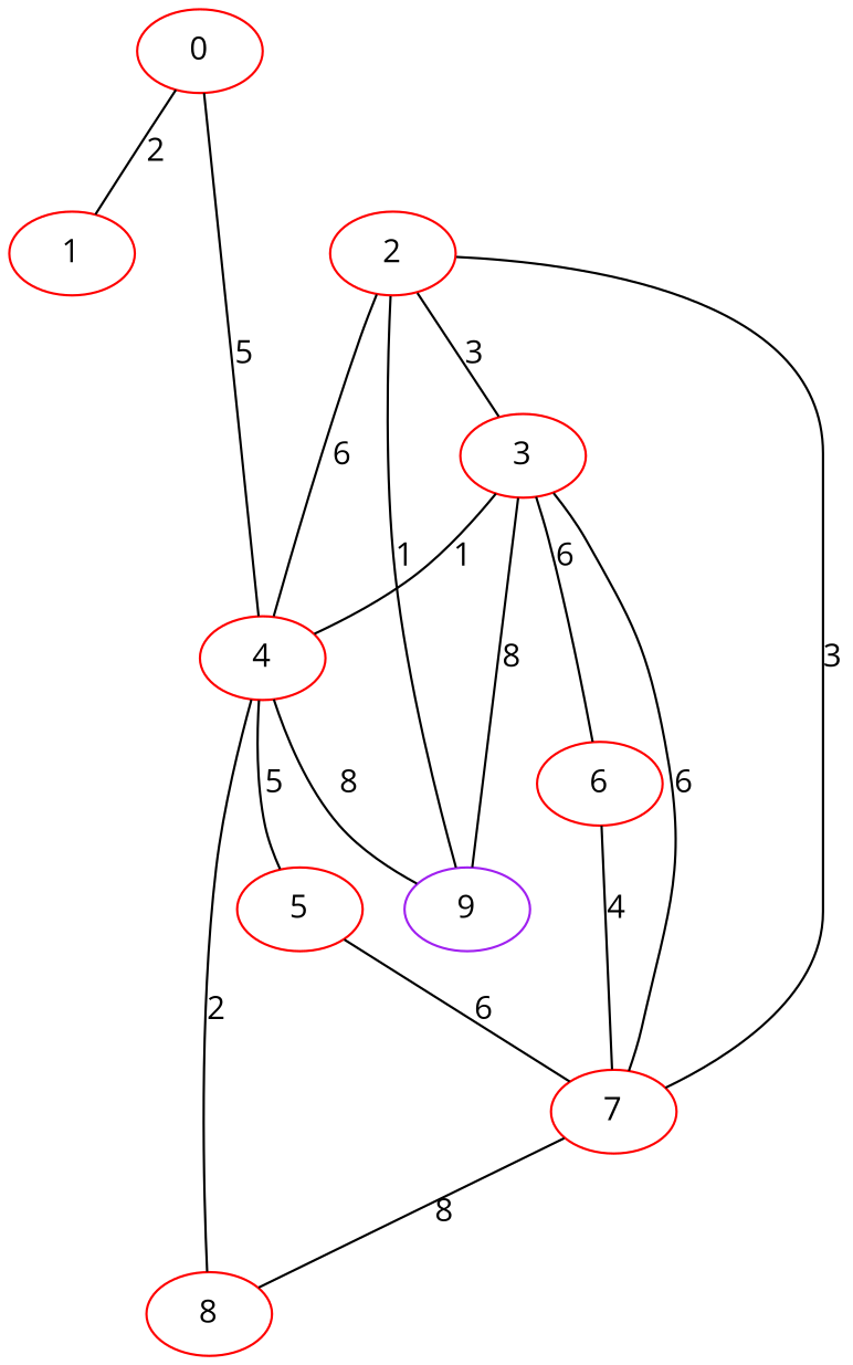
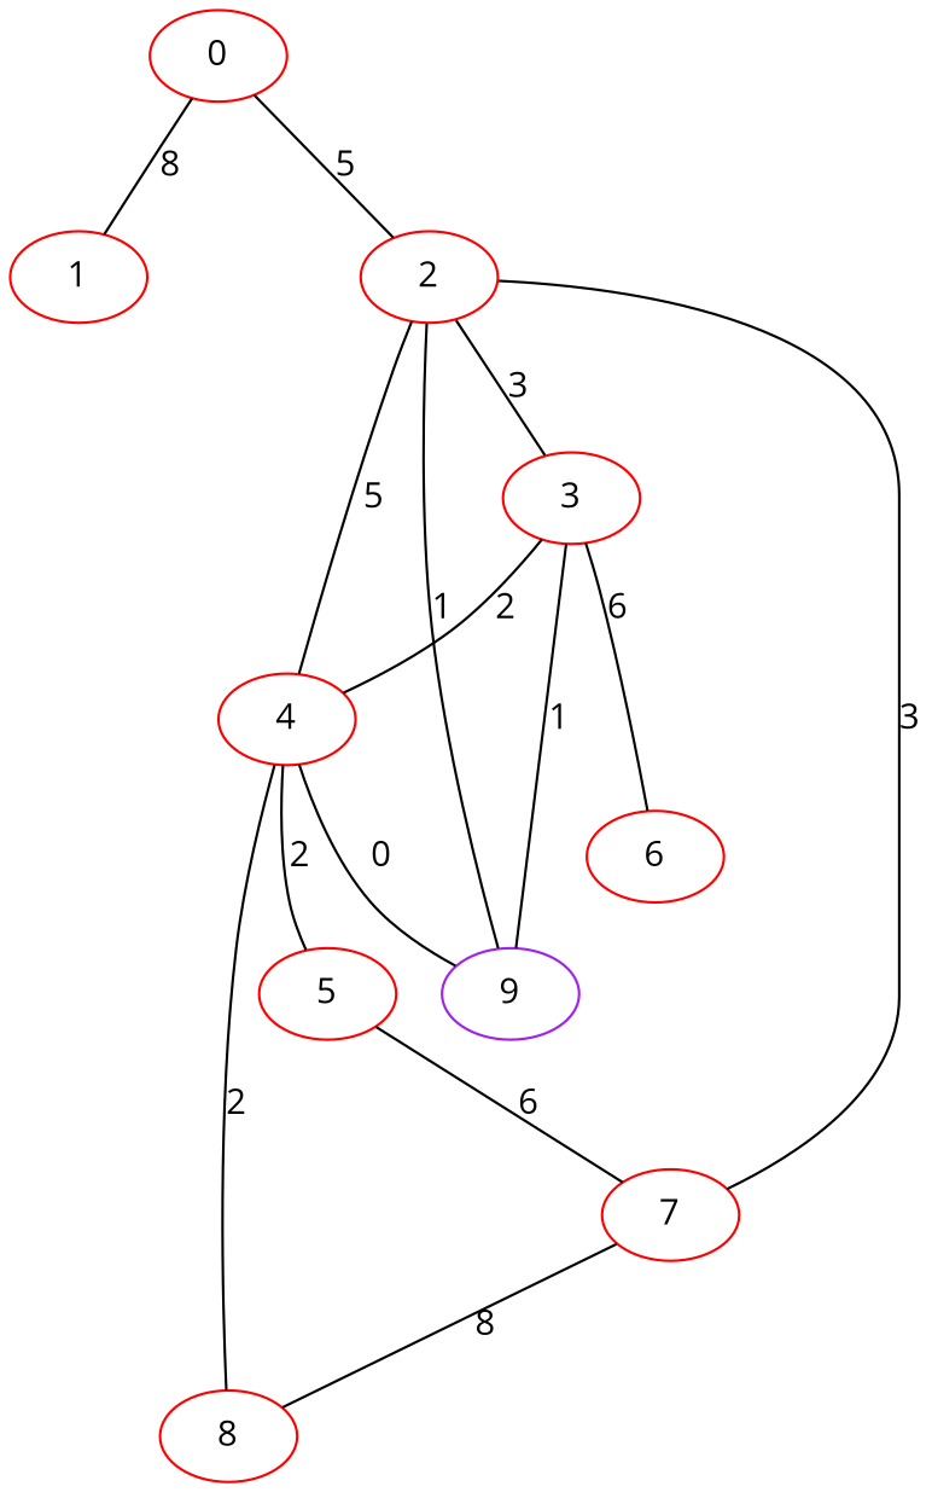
  graph {
    fontname="Open Sans"
    node [color=red fontname="Open Sans" weight=1]
    edge [fontname="Open Sans"]
    0
    1
    2
    3
    4
    9 [color=purple weight=4]
    6
    7
    5
    8
-   0 -- 1 [label=2]
-   0 -- 4 [label=5]
+   0 -- 1 [label=8]
+   0 -- 2 [label=5]
    2 -- 3 [label=3]
-   2 -- 4 [label=6]
+   2 -- 4 [label=5]
    2 -- 9 [label=1]
-   3 -- 4 [label=1]
-   3 -- 9 [label=8]
+   3 -- 4 [label=2]
+   3 -- 9 [label=1]
    3 -- 6 [label=6]
-   3 -- 7 [label=6]
-   4 -- 9 [label=8]
-   4 -- 5 [label=5]
+   4 -- 9 [label=0]
+   4 -- 5 [label=2]
    4 -- 8 [label=2]
-   6 -- 7 [label=4]
    7 -- 2 [label=3]
    7 -- 8 [label=8]
    5 -- 7 [label=6]
  }
